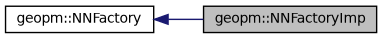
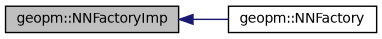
  digraph {
    rankdir=LR
    node [color=black fontname=Helvetica fontsize=10 shape=record style=filled]
    n1 [fillcolor=grey75 fontcolor=black height=0.2 label="geopm::NNFactoryImp" width=0.4]
    n2 [fillcolor=white height=0.2 label="geopm::NNFactory" width=0.4]
-   n2 -> n1 [color=midnightblue dir=back fontname=Helvetica fontsize=10 labelfontname=Helvetica labelfontsize=10 style=solid]
+   n1 -> n2 [color=midnightblue dir=back fontname=Helvetica fontsize=10 labelfontname=Helvetica labelfontsize=10 style=solid]
  }
